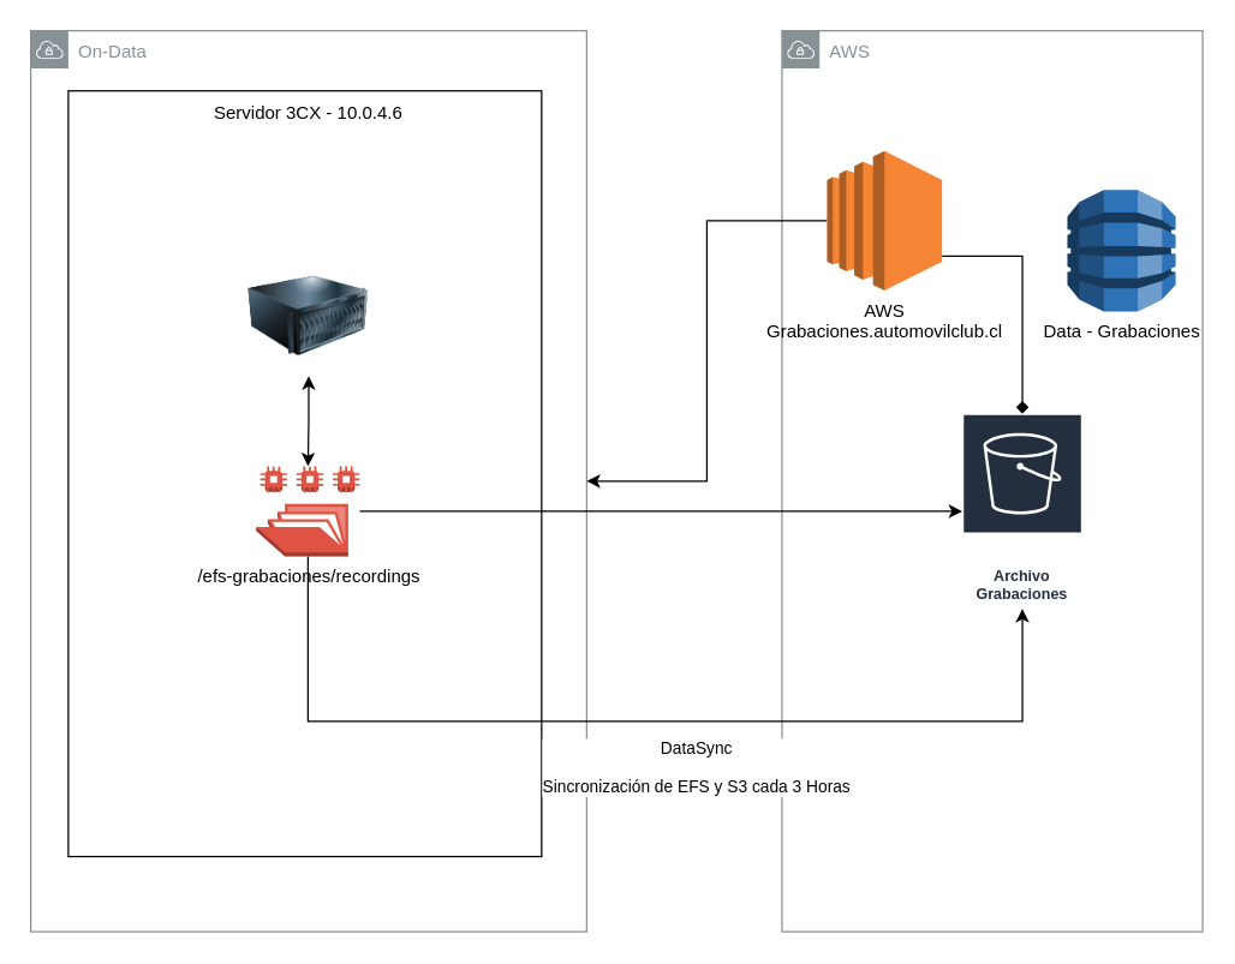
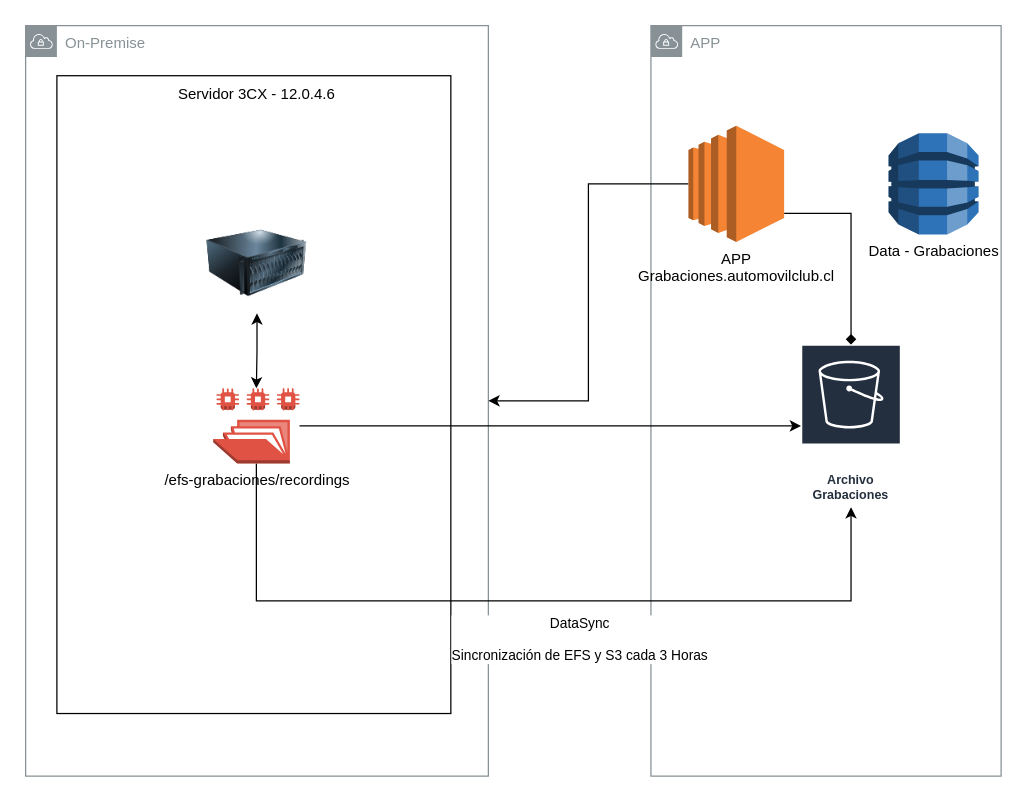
  <mxCell id="0" />
  <mxCell id="1" parent="0" />
- <mxCell id="2" value="On-Data" style="sketch=0;outlineConnect=0;gradientColor=none;html=1;whiteSpace=wrap;fontSize=12;fontStyle=0;shape=mxgraph.aws4.group;grIcon=mxgraph.aws4.group_vpc;strokeColor=#879196;fillColor=none;verticalAlign=top;align=left;spacingLeft=30;fontColor=#879196;dashed=0;" vertex="1" parent="1"><mxGeometry x="20" y="20" width="370" height="600" as="geometry" /></mxCell>
+ <mxCell id="2" value="On-Premise" style="sketch=0;outlineConnect=0;gradientColor=none;html=1;whiteSpace=wrap;fontSize=12;fontStyle=0;shape=mxgraph.aws4.group;grIcon=mxgraph.aws4.group_vpc;strokeColor=#879196;fillColor=none;verticalAlign=top;align=left;spacingLeft=30;fontColor=#879196;dashed=0;" vertex="1" parent="1"><mxGeometry x="20" y="20" width="370" height="600" as="geometry" /></mxCell>
  <mxCell id="3" value="" style="rounded=0;whiteSpace=wrap;html=1;" vertex="1" parent="1"><mxGeometry x="45" y="60" width="315" height="510" as="geometry" /></mxCell>
- <mxCell id="4" value="AWS" style="sketch=0;outlineConnect=0;gradientColor=none;html=1;whiteSpace=wrap;fontSize=12;fontStyle=0;shape=mxgraph.aws4.group;grIcon=mxgraph.aws4.group_vpc;strokeColor=#879196;fillColor=none;verticalAlign=top;align=left;spacingLeft=30;fontColor=#879196;dashed=0;" vertex="1" parent="1"><mxGeometry x="520" y="20" width="280" height="600" as="geometry" /></mxCell>
+ <mxCell id="4" value="APP" style="sketch=0;outlineConnect=0;gradientColor=none;html=1;whiteSpace=wrap;fontSize=12;fontStyle=0;shape=mxgraph.aws4.group;grIcon=mxgraph.aws4.group_vpc;strokeColor=#879196;fillColor=none;verticalAlign=top;align=left;spacingLeft=30;fontColor=#879196;dashed=0;" vertex="1" parent="1"><mxGeometry x="520" y="20" width="280" height="600" as="geometry" /></mxCell>
  <mxCell id="5" style="edgeStyle=orthogonalEdgeStyle;rounded=0;orthogonalLoop=1;jettySize=auto;html=1;startArrow=classic;startFill=1;" edge="1" parent="1" source="6" target="11"><mxGeometry relative="1" as="geometry" /></mxCell>
  <mxCell id="6" value="" style="image;html=1;image=img/lib/clip_art/computers/Server_128x128.png" vertex="1" parent="1"><mxGeometry x="165" y="170" width="80" height="80" as="geometry" /></mxCell>
- <mxCell id="7" value="Servidor 3CX - 10.0.4.6" style="text;html=1;align=center;verticalAlign=middle;whiteSpace=wrap;rounded=0;" vertex="1" parent="1"><mxGeometry x="80" y="60" width="250" height="30" as="geometry" /></mxCell>
+ <mxCell id="7" value="Servidor 3CX - 12.0.4.6" style="text;html=1;align=center;verticalAlign=middle;whiteSpace=wrap;rounded=0;" vertex="1" parent="1"><mxGeometry x="80" y="60" width="250" height="30" as="geometry" /></mxCell>
  <mxCell id="8" style="edgeStyle=orthogonalEdgeStyle;rounded=0;orthogonalLoop=1;jettySize=auto;html=1;" edge="1" parent="1" source="11" target="12"><mxGeometry relative="1" as="geometry" /></mxCell>
  <mxCell id="9" style="edgeStyle=orthogonalEdgeStyle;rounded=0;orthogonalLoop=1;jettySize=auto;html=1;" edge="1" parent="1" source="11" target="12"><mxGeometry relative="1" as="geometry"><Array as="points"><mxPoint x="205" y="480" /><mxPoint x="680" y="480" /></Array></mxGeometry></mxCell>
  <mxCell id="10" value="DataSync&lt;br&gt;&lt;br&gt;Sincronización de EFS y S3 cada 3 Horas" style="edgeLabel;html=1;align=center;verticalAlign=middle;resizable=0;points=[];" vertex="1" connectable="0" parent="9"><mxGeometry x="0.172" y="-1" relative="1" as="geometry"><mxPoint x="-19" y="29" as="offset" /></mxGeometry></mxCell>
  <mxCell id="11" value="/efs-grabaciones/recordings" style="outlineConnect=0;dashed=0;verticalLabelPosition=bottom;verticalAlign=top;align=center;html=1;shape=mxgraph.aws3.efs_share;fillColor=#E05243;gradientColor=none;" vertex="1" parent="1"><mxGeometry x="170" y="310" width="69" height="60" as="geometry" /></mxCell>
  <mxCell id="12" value="&lt;div&gt;&lt;br&gt;&lt;/div&gt;&lt;br&gt;Archivo Grabaciones" style="sketch=0;outlineConnect=0;fontColor=#232F3E;gradientColor=none;strokeColor=#ffffff;fillColor=#232F3E;dashed=0;verticalLabelPosition=middle;verticalAlign=bottom;align=center;html=1;whiteSpace=wrap;fontSize=10;fontStyle=1;spacing=3;shape=mxgraph.aws4.productIcon;prIcon=mxgraph.aws4.s3;" vertex="1" parent="1"><mxGeometry x="640" y="275" width="80" height="130" as="geometry" /></mxCell>
  <mxCell id="13" style="edgeStyle=orthogonalEdgeStyle;rounded=0;orthogonalLoop=1;jettySize=auto;html=1;" edge="1" parent="1" source="15" target="2"><mxGeometry relative="1" as="geometry" /></mxCell>
  <mxCell id="14" style="edgeStyle=orthogonalEdgeStyle;rounded=0;orthogonalLoop=1;jettySize=auto;html=1;endArrow=diamond;" edge="1" parent="1" source="15" target="12"><mxGeometry relative="1" as="geometry"><Array as="points"><mxPoint x="680" y="170" /></Array></mxGeometry></mxCell>
- <mxCell id="15" value="AWS&lt;br&gt;Grabaciones.automovilclub.cl" style="outlineConnect=0;dashed=0;verticalLabelPosition=bottom;verticalAlign=top;align=center;html=1;shape=mxgraph.aws3.ec2;fillColor=#F58534;gradientColor=none;" vertex="1" parent="1"><mxGeometry x="550" y="100" width="76.5" height="93" as="geometry" /></mxCell>
- <mxCell id="16" value="Data - Grabaciones" style="outlineConnect=0;dashed=0;verticalLabelPosition=bottom;verticalAlign=top;align=center;html=1;shape=mxgraph.aws3.dynamo_db;fillColor=#2E73B8;gradientColor=none;" vertex="1" parent="1"><mxGeometry x="710" y="126" width="72" height="81" as="geometry" /></mxCell>
+ <mxCell id="15" value="APP&lt;br&gt;Grabaciones.automovilclub.cl" style="outlineConnect=0;dashed=0;verticalLabelPosition=bottom;verticalAlign=top;align=center;html=1;shape=mxgraph.aws3.ec2;fillColor=#F58534;gradientColor=none;" vertex="1" parent="1"><mxGeometry x="550" y="100" width="76.5" height="93" as="geometry" /></mxCell>
+ <mxCell id="16" value="Data - Grabaciones" style="outlineConnect=0;dashed=0;verticalLabelPosition=bottom;verticalAlign=top;align=center;html=1;shape=mxgraph.aws3.dynamo_db;fillColor=#2E73B8;gradientColor=none;" vertex="1" parent="1"><mxGeometry x="710" y="106" width="72" height="81" as="geometry" /></mxCell>
